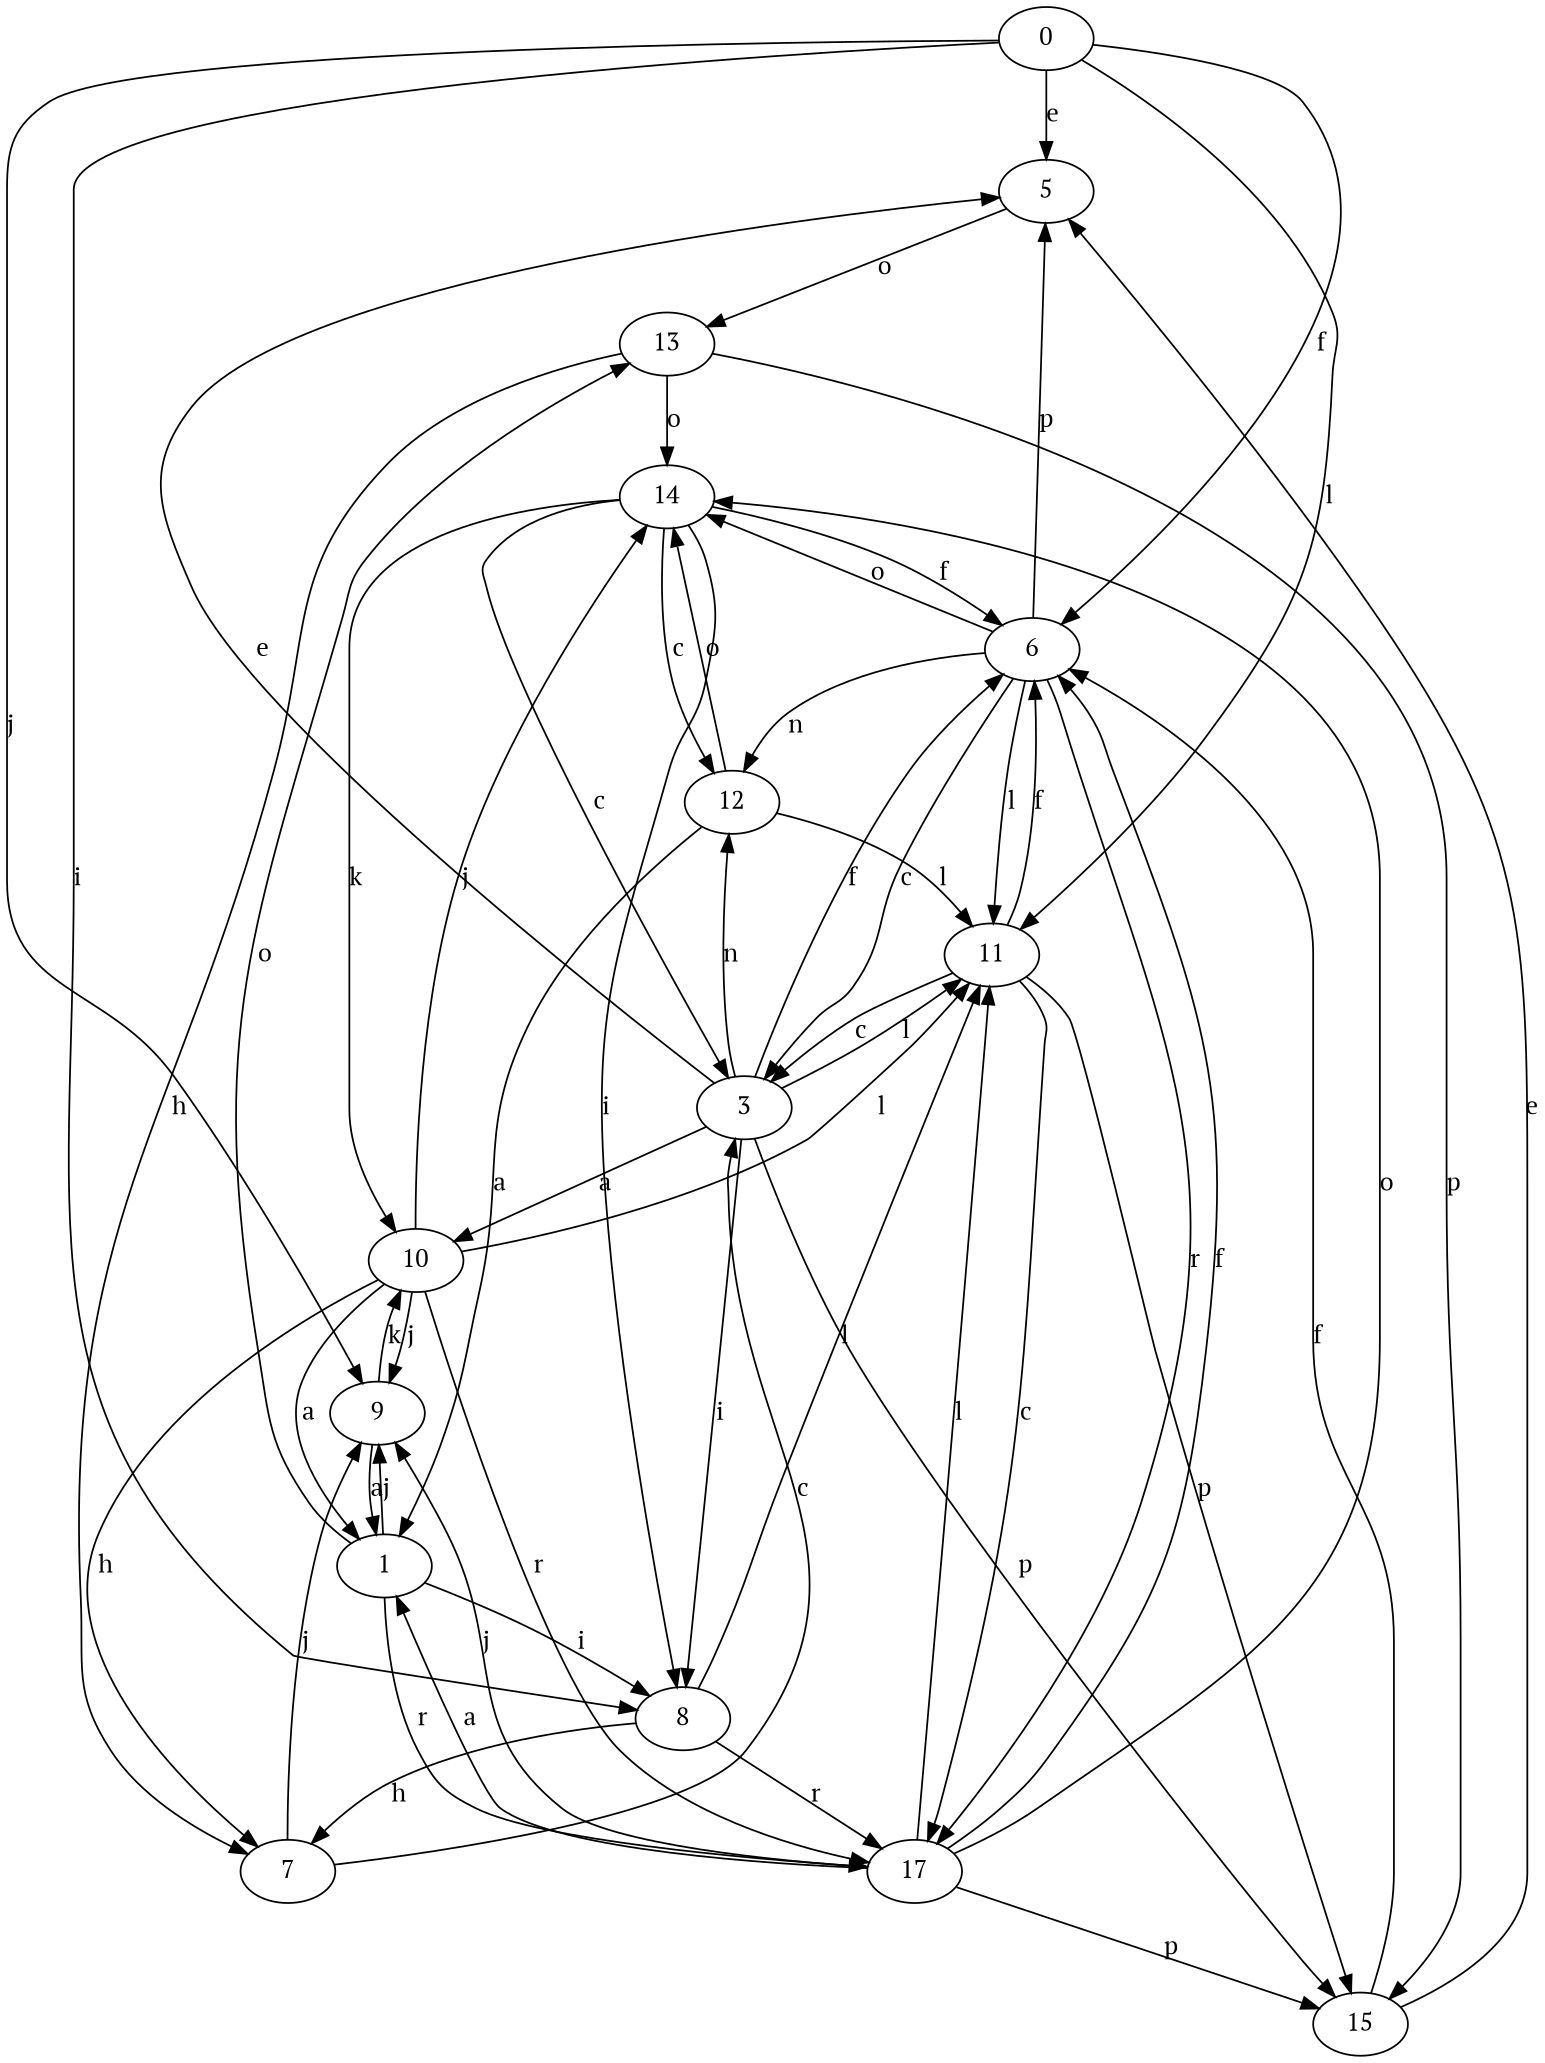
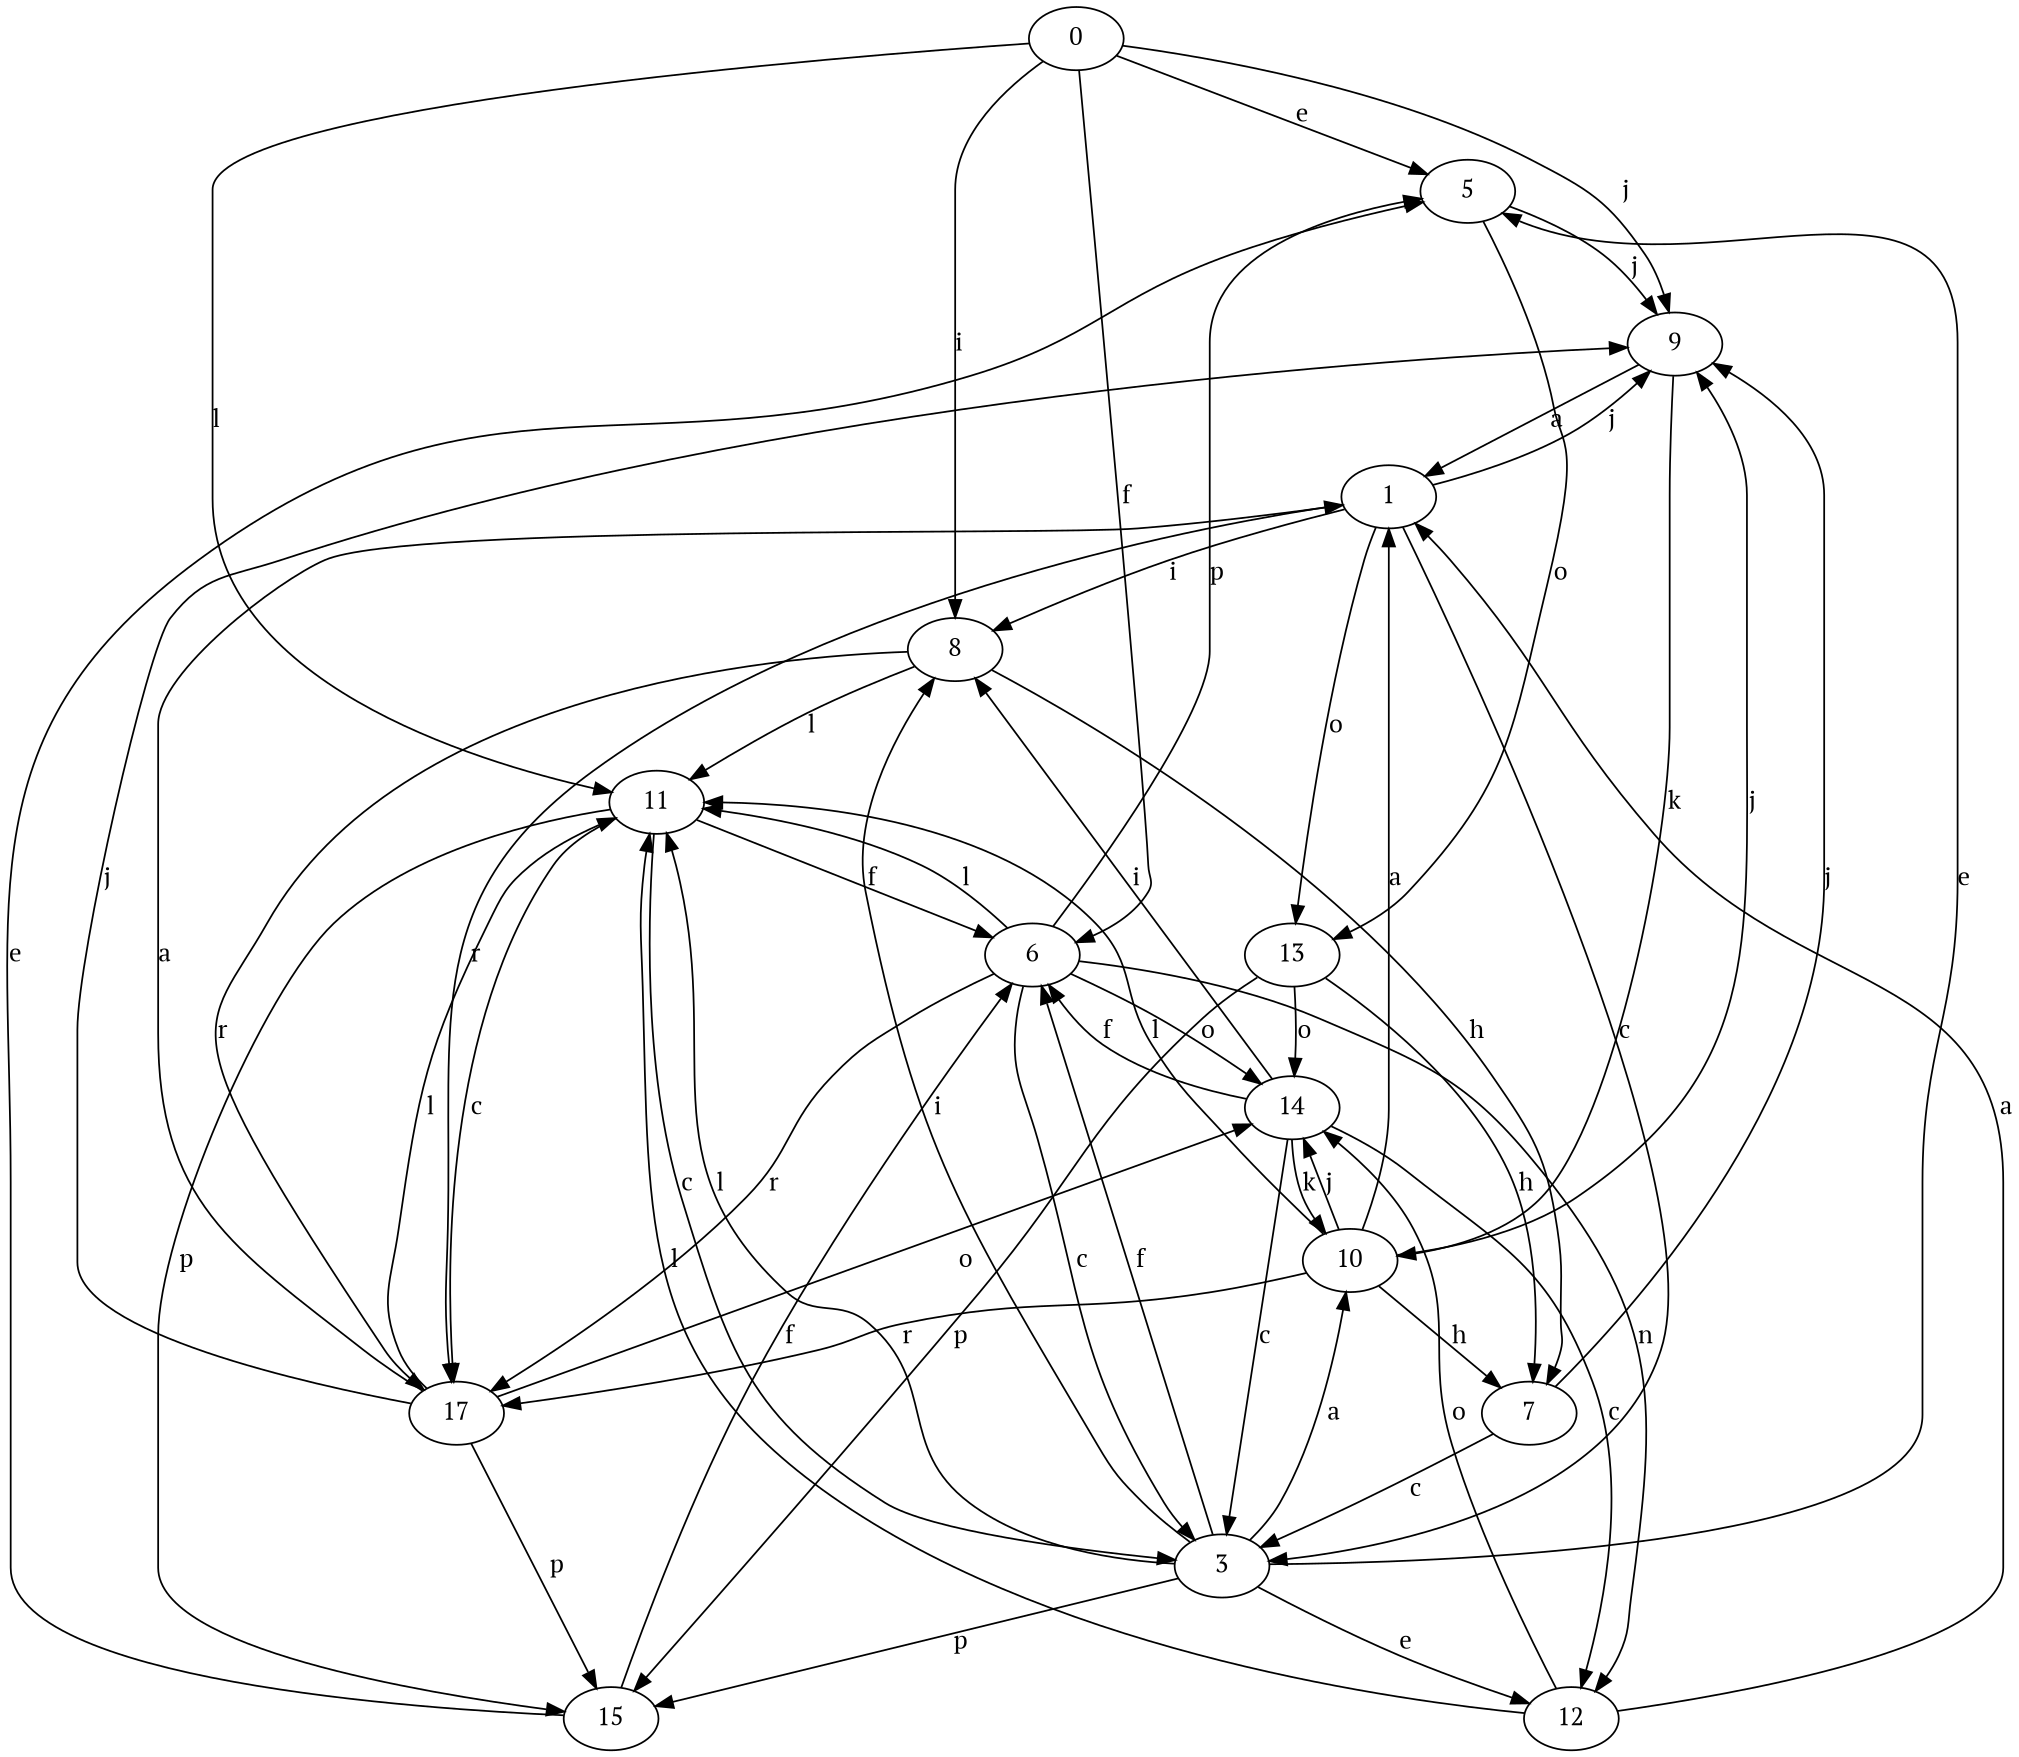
  strict digraph {
    fontname="PT Serif"
    node [fontname="PT Serif"]
    edge [fontname="PT Serif"]
    0
    5
    6
    8
    9
    11
    13
    3
    17
    12
    14
    7
    1
    10
    15
    0 -> 5 [label=e]
    0 -> 6 [label=f]
    0 -> 8 [label=i]
    0 -> 9 [label=j]
    0 -> 11 [label=l]
+   5 -> 9 [label=j]
    5 -> 13 [label=o]
    6 -> 5 [label=p]
    6 -> 11 [label=l]
    6 -> 3 [label=c]
    6 -> 17 [label=r]
    6 -> 12 [label=n]
    6 -> 14 [label=o]
    8 -> 11 [label=l]
    8 -> 17 [label=r]
    8 -> 7 [label=h]
    9 -> 1 [label=a]
    9 -> 10 [label=k]
    11 -> 6 [label=f]
    11 -> 3 [label=c]
    11 -> 17 [label=c]
    11 -> 15 [label=p]
    13 -> 14 [label=o]
    13 -> 7 [label=h]
    13 -> 15 [label=p]
    3 -> 5 [label=e]
    3 -> 6 [label=f]
    3 -> 8 [label=i]
    3 -> 11 [label=l]
-   3 -> 12 [label=n]
+   3 -> 12 [label=e]
    3 -> 10 [label=a]
    3 -> 15 [label=p]
-   17 -> 6 [label=f]
    17 -> 9 [label=j]
    17 -> 11 [label=l]
    17 -> 14 [label=o]
    17 -> 1 [label=a]
    17 -> 15 [label=p]
    12 -> 11 [label=l]
    12 -> 14 [label=o]
    12 -> 1 [label=a]
    14 -> 6 [label=f]
    14 -> 8 [label=i]
    14 -> 3 [label=c]
    14 -> 12 [label=c]
    14 -> 10 [label=k]
    7 -> 9 [label=j]
    7 -> 3 [label=c]
    1 -> 8 [label=i]
    1 -> 9 [label=j]
    1 -> 13 [label=o]
+   1 -> 3 [label=c]
    1 -> 17 [label=r]
    10 -> 9 [label=j]
    10 -> 11 [label=l]
    10 -> 17 [label=r]
    10 -> 14 [label=j]
    10 -> 7 [label=h]
    10 -> 1 [label=a]
    15 -> 5 [label=e]
    15 -> 6 [label=f]
  }
